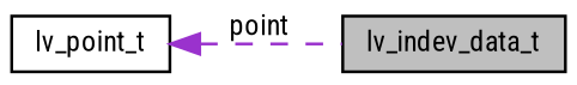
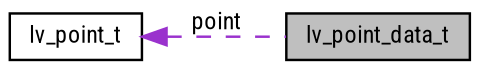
  digraph {
    rankdir=LR
    fontname="Roboto Condensed"
    node [color=black fontname="Roboto Condensed" fontsize=10 shape=record style=filled]
-   n1 [fillcolor=grey75 fontcolor=black height=0.2 label=lv_indev_data_t width=0.4]
+   n1 [fillcolor=grey75 fontcolor=black height=0.2 label=lv_point_data_t width=0.4]
    n2 [fillcolor=white height=0.2 label=lv_point_t width=0.4]
    n2 -> n1 [color=darkorchid3 dir=back fontname="Roboto Condensed" fontsize=10 label=" point" labelfontname=Helvetica labelfontsize=10 style=dashed]
  }
